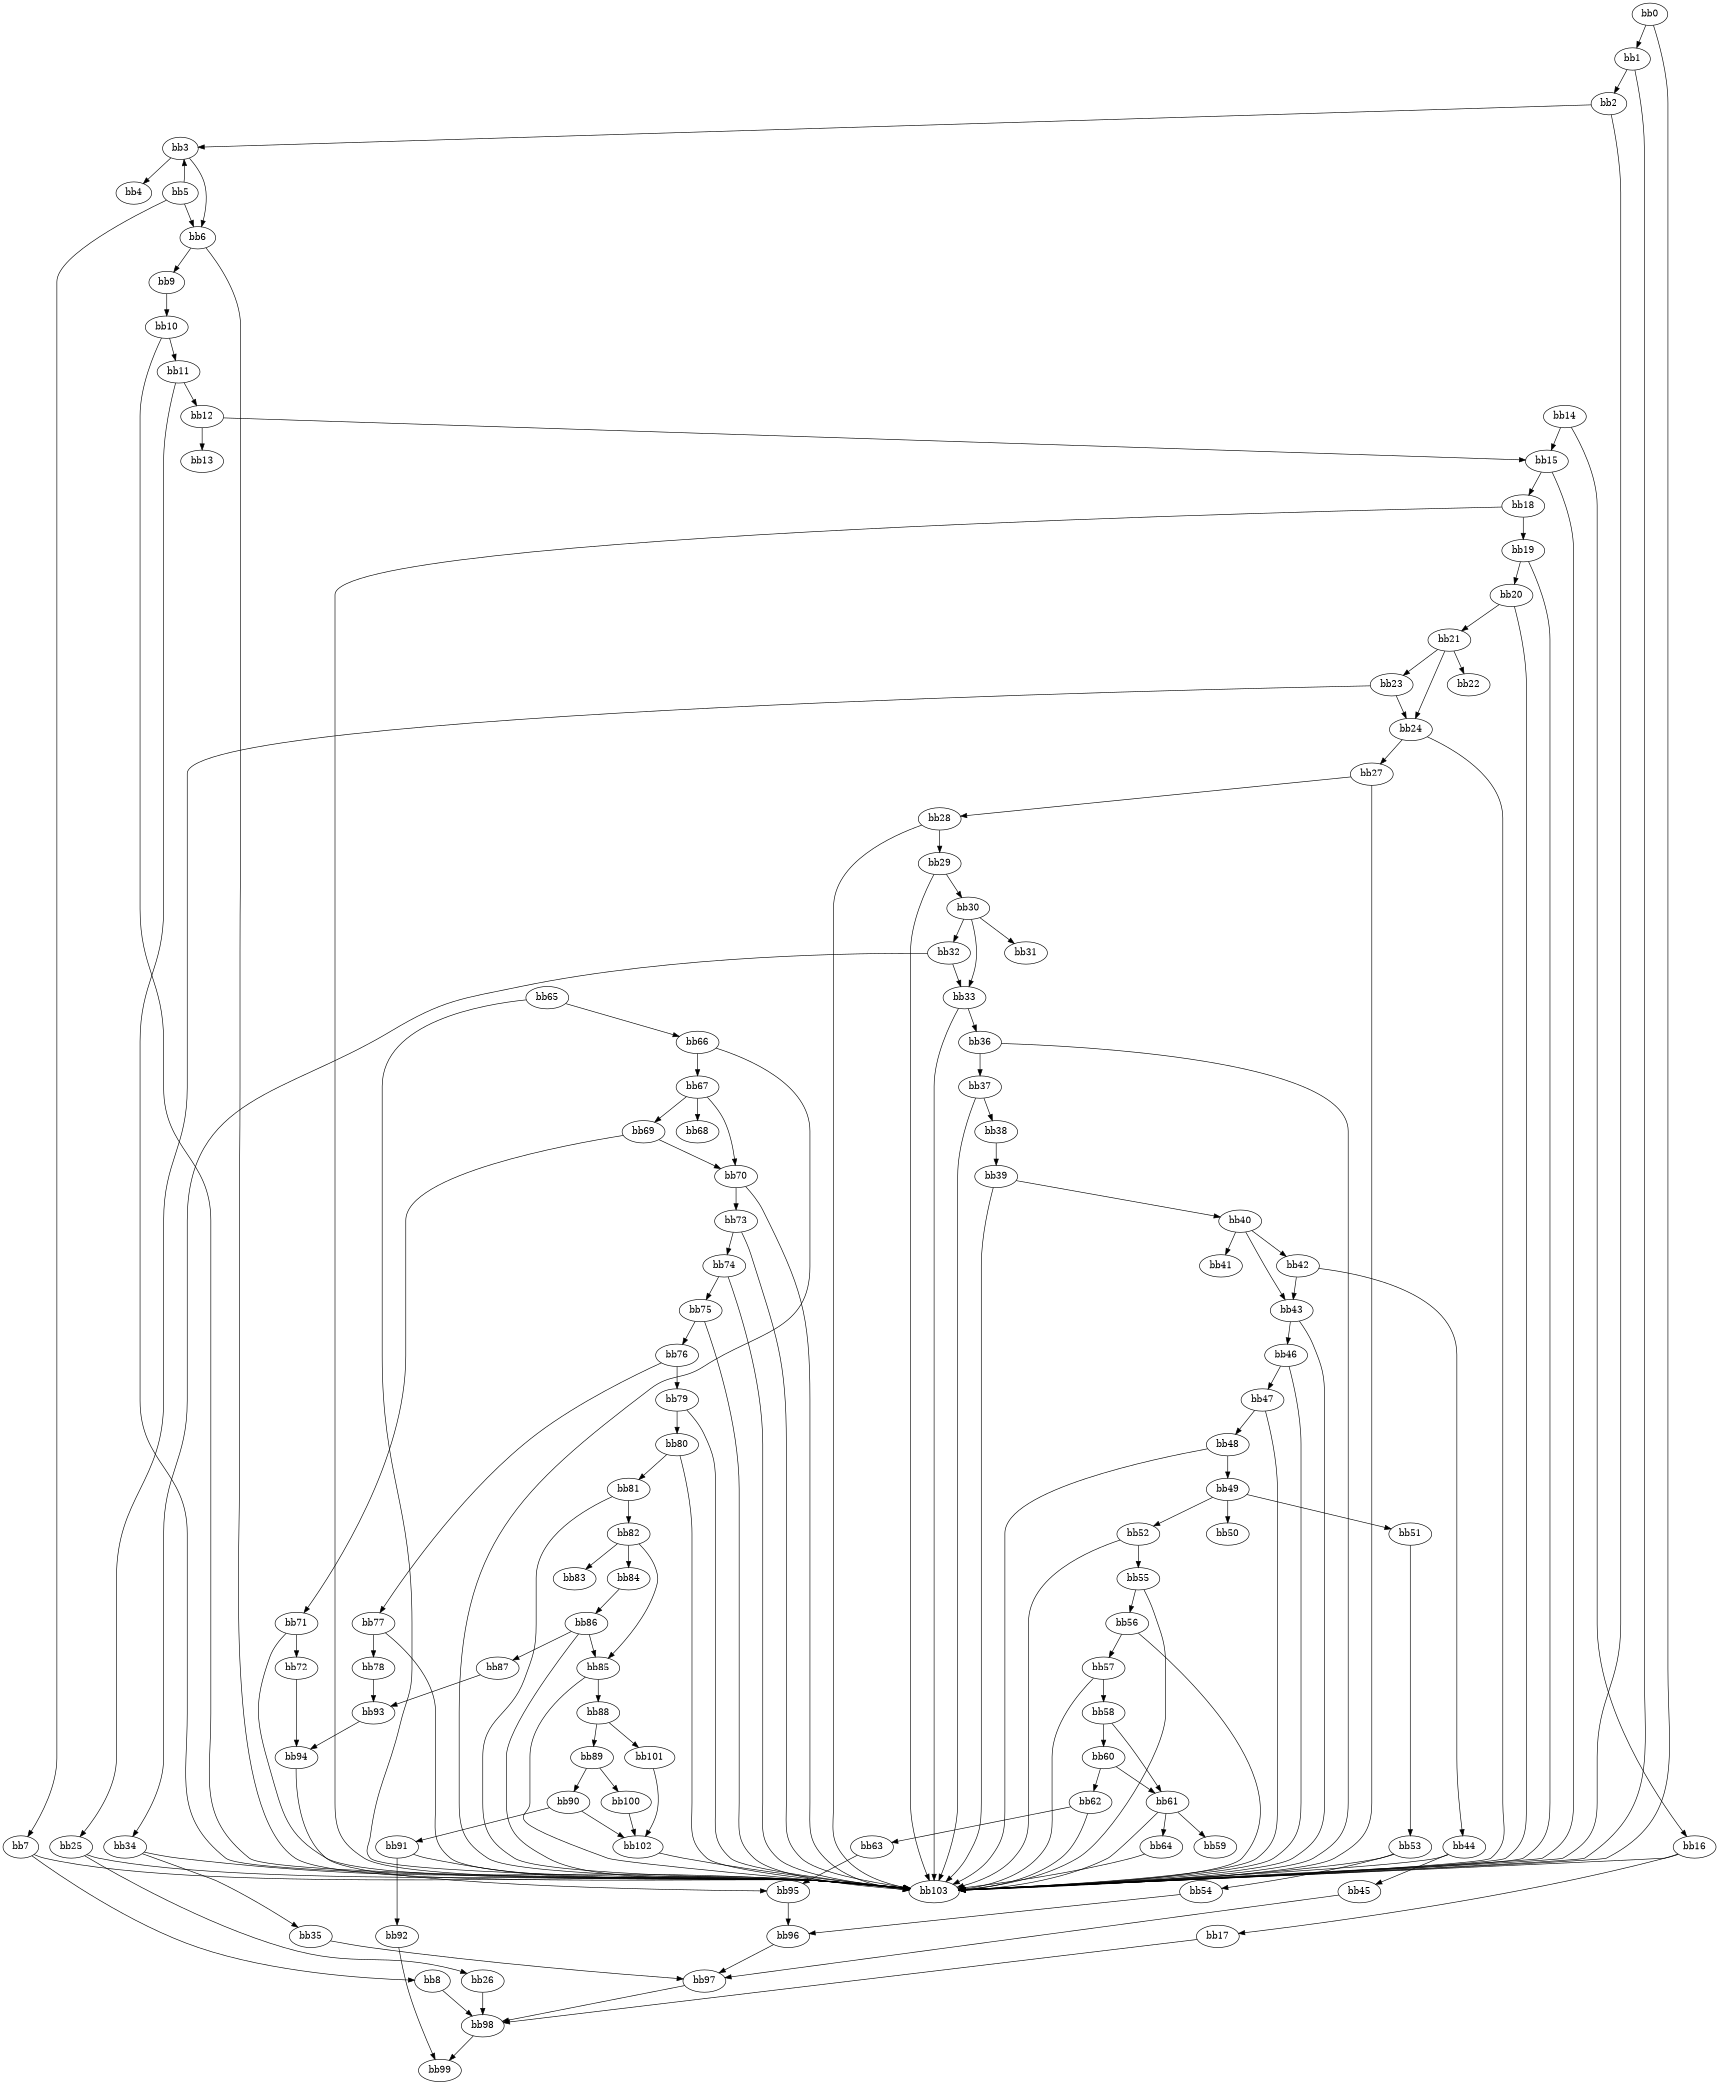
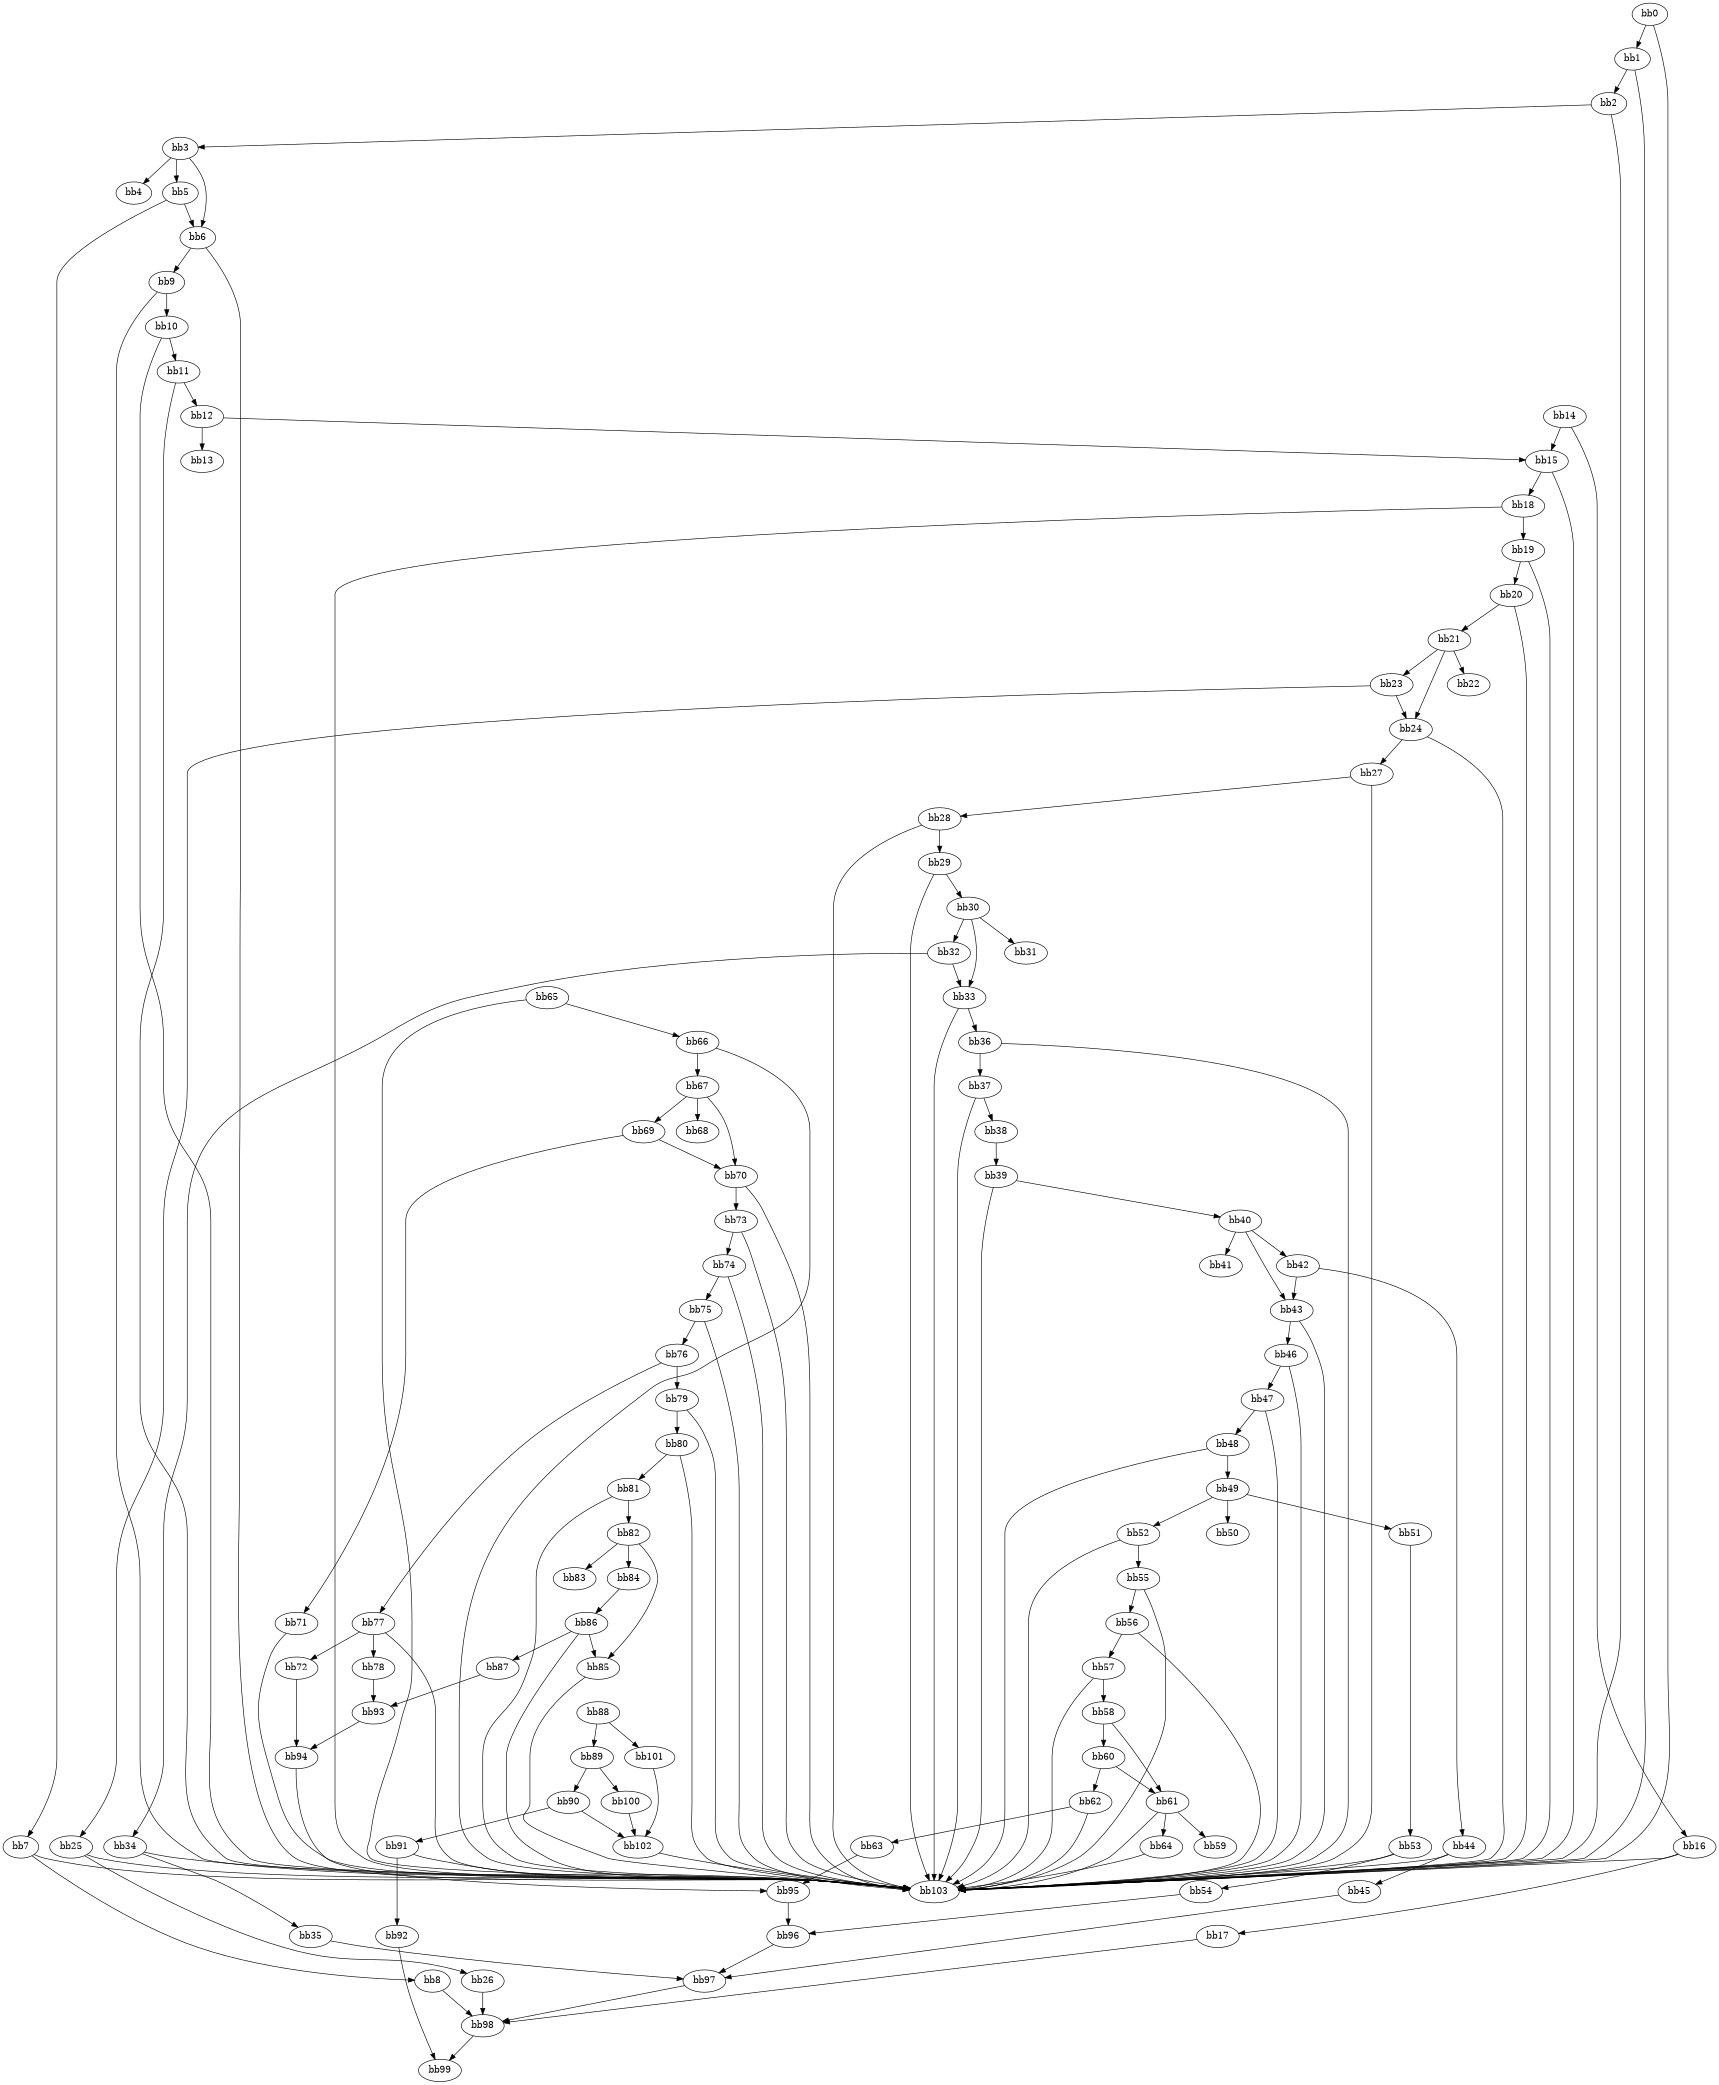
  digraph {
    n1 [label="bb0\l"]
    n2 [label="bb1\l"]
    n3 [label="bb103\l"]
    n4 [label="bb2\l"]
    n5 [label="bb3\l"]
    n6 [label="bb4\l"]
    n7 [label="bb5\l"]
    n8 [label="bb6\l"]
    n9 [label="bb7\l"]
    n10 [label="bb9\l"]
    n11 [label="bb8\l"]
    n12 [label="bb10\l"]
    n13 [label="bb98\l"]
    n14 [label="bb99\l"]
    n15 [label="bb11\l"]
    n16 [label="bb12\l"]
    n17 [label="bb13\l"]
    n18 [label="bb15\l"]
    n19 [label="bb14\l"]
    n20 [label="bb16\l"]
    n21 [label="bb18\l"]
    n22 [label="bb17\l"]
    n23 [label="bb19\l"]
    n24 [label="bb20\l"]
    n25 [label="bb21\l"]
    n26 [label="bb22\l"]
    n27 [label="bb23\l"]
    n28 [label="bb24\l"]
    n29 [label="bb25\l"]
    n30 [label="bb27\l"]
    n31 [label="bb26\l"]
    n32 [label="bb28\l"]
    n33 [label="bb29\l"]
    n34 [label="bb30\l"]
    n35 [label="bb31\l"]
    n36 [label="bb32\l"]
    n37 [label="bb33\l"]
    n38 [label="bb34\l"]
    n39 [label="bb36\l"]
    n40 [label="bb35\l"]
    n41 [label="bb37\l"]
    n42 [label="bb97\l"]
    n43 [label="bb38\l"]
    n44 [label="bb39\l"]
    n45 [label="bb40\l"]
    n46 [label="bb41\l"]
    n47 [label="bb42\l"]
    n48 [label="bb43\l"]
    n49 [label="bb44\l"]
    n50 [label="bb46\l"]
    n51 [label="bb45\l"]
    n52 [label="bb47\l"]
    n53 [label="bb48\l"]
    n54 [label="bb49\l"]
    n55 [label="bb50\l"]
    n56 [label="bb51\l"]
    n57 [label="bb52\l"]
    n58 [label="bb53\l"]
    n59 [label="bb55\l"]
    n60 [label="bb54\l"]
    n61 [label="bb56\l"]
    n62 [label="bb96\l"]
    n63 [label="bb57\l"]
    n64 [label="bb58\l"]
    n65 [label="bb60\l"]
    n66 [label="bb61\l"]
    n67 [label="bb59\l"]
    n68 [label="bb62\l"]
    n69 [label="bb64\l"]
    n70 [label="bb63\l"]
    n71 [label="bb95\l"]
    n72 [label="bb65\l"]
    n73 [label="bb66\l"]
    n74 [label="bb67\l"]
    n75 [label="bb68\l"]
    n76 [label="bb69\l"]
    n77 [label="bb70\l"]
    n78 [label="bb71\l"]
    n79 [label="bb73\l"]
    n80 [label="bb72\l"]
    n81 [label="bb74\l"]
    n82 [label="bb94\l"]
    n83 [label="bb75\l"]
    n84 [label="bb76\l"]
    n85 [label="bb77\l"]
    n86 [label="bb79\l"]
    n87 [label="bb78\l"]
    n88 [label="bb80\l"]
    n89 [label="bb93\l"]
    n90 [label="bb81\l"]
    n91 [label="bb82\l"]
    n92 [label="bb83\l"]
    n93 [label="bb84\l"]
    n94 [label="bb85\l"]
    n95 [label="bb86\l"]
    n96 [label="bb88\l"]
    n97 [label="bb87\l"]
    n98 [label="bb89\l"]
    n99 [label="bb101\l"]
    n100 [label="bb90\l"]
    n101 [label="bb100\l"]
    n102 [label="bb102\l"]
    n103 [label="bb91\l"]
    n104 [label="bb92\l"]
    n1 -> n2
    n1 -> n3
    n2 -> n3
    n2 -> n4
    n4 -> n3
    n4 -> n5
    n5 -> n6
-   n7 -> n5
+   n5 -> n7
    n5 -> n8
    n7 -> n8
    n7 -> n9
    n8 -> n3
    n8 -> n10
    n9 -> n3
    n9 -> n11
+   n10 -> n3
    n10 -> n12
    n11 -> n13
    n12 -> n3
    n12 -> n15
    n13 -> n14
    n15 -> n3
    n15 -> n16
    n16 -> n17
    n16 -> n18
    n18 -> n3
    n18 -> n21
    n19 -> n18
    n19 -> n20
    n20 -> n3
    n20 -> n22
    n21 -> n3
    n21 -> n23
    n22 -> n13
    n23 -> n3
    n23 -> n24
    n24 -> n3
    n24 -> n25
    n25 -> n26
    n25 -> n27
    n25 -> n28
    n27 -> n28
    n27 -> n29
    n28 -> n3
    n28 -> n30
    n29 -> n3
    n29 -> n31
    n30 -> n3
    n30 -> n32
    n31 -> n13
    n32 -> n3
    n32 -> n33
    n33 -> n3
    n33 -> n34
    n34 -> n35
    n34 -> n36
    n34 -> n37
    n36 -> n37
    n36 -> n38
    n37 -> n3
    n37 -> n39
    n38 -> n3
    n38 -> n40
    n39 -> n3
    n39 -> n41
    n40 -> n42
    n41 -> n3
    n41 -> n43
    n42 -> n13
    n43 -> n44
    n44 -> n3
    n44 -> n45
    n45 -> n46
    n45 -> n47
    n45 -> n48
    n47 -> n48
    n47 -> n49
    n48 -> n3
    n48 -> n50
    n49 -> n3
    n49 -> n51
    n50 -> n3
    n50 -> n52
    n51 -> n42
    n52 -> n3
    n52 -> n53
    n53 -> n3
    n53 -> n54
    n54 -> n55
    n54 -> n56
    n54 -> n57
    n56 -> n58
    n57 -> n3
    n57 -> n59
    n58 -> n3
    n58 -> n60
    n59 -> n3
    n59 -> n61
    n60 -> n62
    n61 -> n3
    n61 -> n63
    n62 -> n42
    n63 -> n3
    n63 -> n64
    n64 -> n65
    n64 -> n66
    n65 -> n66
    n65 -> n68
    n66 -> n3
    n66 -> n67
    n66 -> n69
    n68 -> n3
    n68 -> n70
    n69 -> n3
    n70 -> n71
    n71 -> n62
    n72 -> n3
    n72 -> n73
    n73 -> n3
    n73 -> n74
    n74 -> n75
    n74 -> n76
    n74 -> n77
    n76 -> n77
    n76 -> n78
    n77 -> n3
    n77 -> n79
    n78 -> n3
-   n78 -> n80
+   n85 -> n80
    n79 -> n3
    n79 -> n81
    n80 -> n82
    n81 -> n3
    n81 -> n83
    n82 -> n71
    n83 -> n3
    n83 -> n84
    n84 -> n85
    n84 -> n86
    n85 -> n3
    n85 -> n87
    n86 -> n3
    n86 -> n88
    n87 -> n89
    n88 -> n3
    n88 -> n90
    n89 -> n82
    n90 -> n3
    n90 -> n91
    n91 -> n92
    n91 -> n93
    n91 -> n94
    n93 -> n95
    n94 -> n3
-   n94 -> n96
    n95 -> n3
    n95 -> n94
    n95 -> n97
    n96 -> n98
    n96 -> n99
    n97 -> n89
    n98 -> n100
    n98 -> n101
    n99 -> n102
    n100 -> n102
    n100 -> n103
    n101 -> n102
    n102 -> n3
    n103 -> n3
    n103 -> n104
    n104 -> n14
  }
